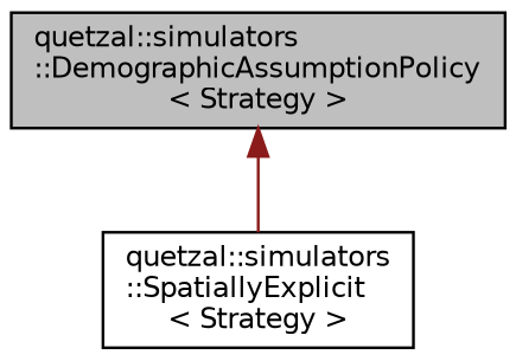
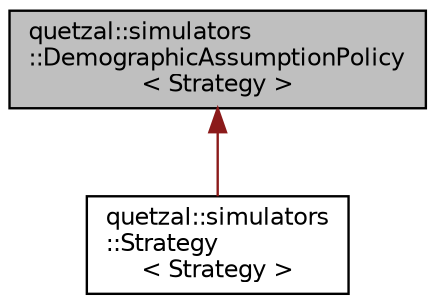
  digraph {
    node [color=black fontname=Helvetica fontsize=10 shape=record style=filled]
    n1 [fillcolor=grey75 fontcolor=black height=0.2 label="quetzal::simulators\l::DemographicAssumptionPolicy\l\< Strategy \>" width=0.4]
-   n2 [fillcolor=white height=0.2 label="quetzal::simulators\l::SpatiallyExplicit\l\< Strategy \>" width=0.4]
+   n2 [fillcolor=white height=0.2 label="quetzal::simulators\l::Strategy\l\< Strategy \>" width=0.4]
    n1 -> n2 [color=firebrick4 dir=back fontname=Helvetica fontsize=10 labelfontname=Helvetica labelfontsize=10 style=solid]
  }
